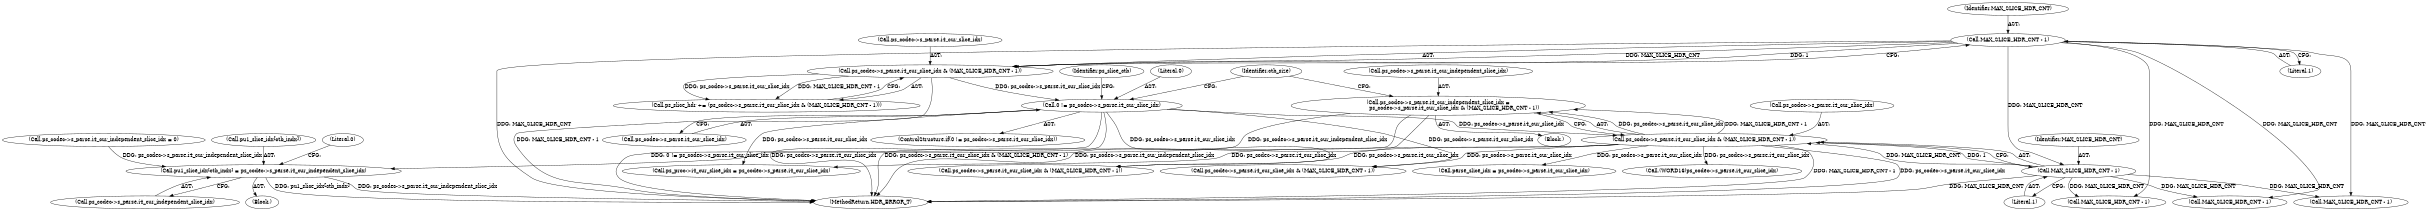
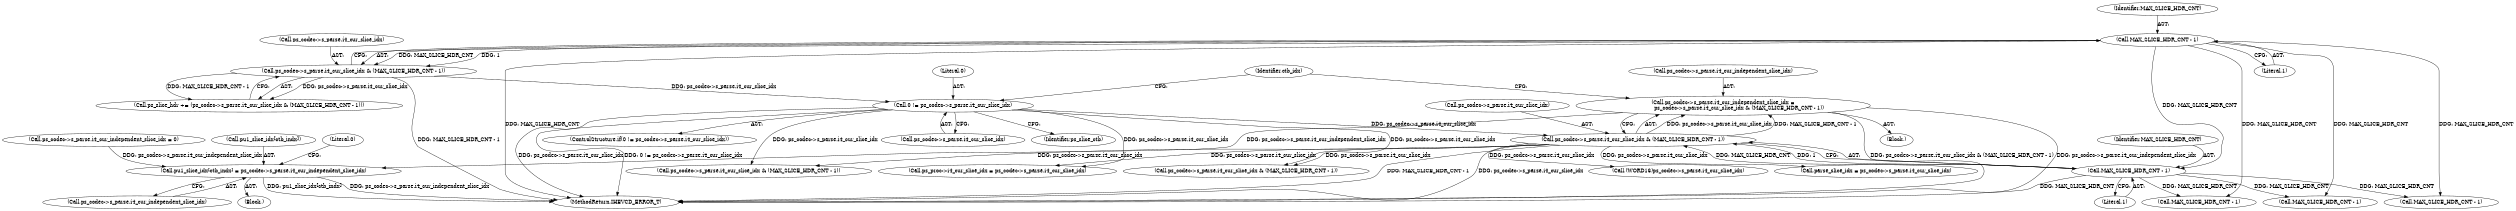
  digraph {
    n1 [label="(Call,ps_codec->s_parse.i4_cur_independent_slice_idx =\n                    ps_codec->s_parse.i4_cur_slice_idx & (MAX_SLICE_HDR_CNT - 1))"]
    n2 [label="(Call,ps_codec->s_parse.i4_cur_slice_idx & (MAX_SLICE_HDR_CNT - 1))"]
    n3 [label="(Call,pu1_slice_idx[ctb_indx] = ps_codec->s_parse.i4_cur_independent_slice_idx)"]
-   n4 [label="(MethodReturn,HDR_ERROR_T)"]
+   n4 [label="(MethodReturn,IHEVCD_ERROR_T)"]
    n5 [label="(Block,)"]
    n6 [label="(Call,MAX_SLICE_HDR_CNT - 1)"]
    n7 [label="(Call,ps_codec->s_parse.i4_cur_slice_idx & (MAX_SLICE_HDR_CNT - 1))"]
    n8 [label="(Call,parse_slice_idx = ps_codec->s_parse.i4_cur_slice_idx)"]
    n9 [label="(Call,(WORD16)ps_codec->s_parse.i4_cur_slice_idx)"]
    n10 [label="(Call,ps_codec->s_parse.i4_cur_slice_idx & (MAX_SLICE_HDR_CNT - 1))"]
    n11 [label="(Call,ps_proc->i4_cur_slice_idx = ps_codec->s_parse.i4_cur_slice_idx)"]
    n12 [label="(Block,)"]
    n13 [label="(Call,ps_codec->s_parse.i4_cur_independent_slice_idx)"]
    n14 [label="(Call,MAX_SLICE_HDR_CNT - 1)"]
    n15 [label="(Call,MAX_SLICE_HDR_CNT - 1)"]
    n16 [label="(Call,MAX_SLICE_HDR_CNT - 1)"]
    n17 [label="(Literal,1)"]
    n18 [label="(Call,0 != ps_codec->s_parse.i4_cur_slice_idx)"]
    n19 [label="(ControlStructure,if(0 != ps_codec->s_parse.i4_cur_slice_idx))"]
    n20 [label="(Call,ps_codec->s_parse.i4_cur_slice_idx)"]
    n21 [label="(Call,ps_codec->s_parse.i4_cur_slice_idx & (MAX_SLICE_HDR_CNT - 1))"]
    n22 [label="(Call,MAX_SLICE_HDR_CNT - 1)"]
    n23 [label="(Call,ps_slice_hdr += (ps_codec->s_parse.i4_cur_slice_idx & (MAX_SLICE_HDR_CNT - 1)))"]
    n24 [label="(Literal,1)"]
-   n25 [label="(Identifier,ctb_size)"]
+   n25 [label="(Identifier,ctb_idx)"]
    n26 [label="(Call,ps_codec->s_parse.i4_cur_slice_idx)"]
    n27 [label="(Call,ps_codec->s_parse.i4_cur_slice_idx)"]
    n28 [label="(Identifier,MAX_SLICE_HDR_CNT)"]
    n29 [label="(Call,pu1_slice_idx[ctb_indx])"]
    n30 [label="(Literal,0)"]
    n31 [label="(Identifier,ps_slice_ctb)"]
    n32 [label="(Literal,0)"]
    n33 [label="(Call,ps_codec->s_parse.i4_cur_independent_slice_idx)"]
    n34 [label="(Call,ps_codec->s_parse.i4_cur_independent_slice_idx = 0)"]
    n35 [label="(Identifier,MAX_SLICE_HDR_CNT)"]
    n1 -> n2 [label="CFG: "]
    n1 -> n3 [label="DDG: ps_codec->s_parse.i4_cur_independent_slice_idx"]
    n1 -> n4 [label="DDG: ps_codec->s_parse.i4_cur_slice_idx & (MAX_SLICE_HDR_CNT - 1)"]
    n1 -> n4 [label="DDG: ps_codec->s_parse.i4_cur_independent_slice_idx"]
    n1 -> n5 [label="AST: "]
    n2 -> n1 [label="AST: "]
    n2 -> n1 [label="DDG: ps_codec->s_parse.i4_cur_slice_idx"]
    n2 -> n1 [label="DDG: MAX_SLICE_HDR_CNT - 1"]
    n2 -> n4 [label="DDG: MAX_SLICE_HDR_CNT - 1"]
    n2 -> n4 [label="DDG: ps_codec->s_parse.i4_cur_slice_idx"]
    n2 -> n6 [label="CFG: "]
    n2 -> n7 [label="DDG: ps_codec->s_parse.i4_cur_slice_idx"]
    n2 -> n8 [label="DDG: ps_codec->s_parse.i4_cur_slice_idx"]
    n2 -> n9 [label="DDG: ps_codec->s_parse.i4_cur_slice_idx"]
    n2 -> n10 [label="DDG: ps_codec->s_parse.i4_cur_slice_idx"]
    n2 -> n11 [label="DDG: ps_codec->s_parse.i4_cur_slice_idx"]
    n3 -> n4 [label="DDG: pu1_slice_idx[ctb_indx]"]
    n3 -> n4 [label="DDG: ps_codec->s_parse.i4_cur_independent_slice_idx"]
    n3 -> n12 [label="AST: "]
    n3 -> n13 [label="CFG: "]
    n6 -> n2 [label="AST: "]
    n6 -> n2 [label="DDG: MAX_SLICE_HDR_CNT"]
    n6 -> n2 [label="DDG: 1"]
    n6 -> n4 [label="DDG: MAX_SLICE_HDR_CNT"]
    n6 -> n14 [label="DDG: MAX_SLICE_HDR_CNT"]
    n6 -> n15 [label="DDG: MAX_SLICE_HDR_CNT"]
    n6 -> n16 [label="DDG: MAX_SLICE_HDR_CNT"]
    n6 -> n17 [label="CFG: "]
    n13 -> n3 [label="AST: "]
    n17 -> n6 [label="AST: "]
    n18 -> n2 [label="DDG: ps_codec->s_parse.i4_cur_slice_idx"]
    n18 -> n4 [label="DDG: ps_codec->s_parse.i4_cur_slice_idx"]
    n18 -> n4 [label="DDG: 0 != ps_codec->s_parse.i4_cur_slice_idx"]
    n18 -> n7 [label="DDG: ps_codec->s_parse.i4_cur_slice_idx"]
    n18 -> n10 [label="DDG: ps_codec->s_parse.i4_cur_slice_idx"]
    n18 -> n11 [label="DDG: ps_codec->s_parse.i4_cur_slice_idx"]
    n18 -> n19 [label="AST: "]
    n18 -> n20 [label="CFG: "]
    n20 -> n18 [label="AST: "]
    n21 -> n4 [label="DDG: MAX_SLICE_HDR_CNT - 1"]
    n21 -> n18 [label="DDG: ps_codec->s_parse.i4_cur_slice_idx"]
    n21 -> n22 [label="CFG: "]
    n21 -> n23 [label="AST: "]
    n21 -> n23 [label="DDG: ps_codec->s_parse.i4_cur_slice_idx"]
    n21 -> n23 [label="DDG: MAX_SLICE_HDR_CNT - 1"]
    n22 -> n4 [label="DDG: MAX_SLICE_HDR_CNT"]
    n22 -> n6 [label="DDG: MAX_SLICE_HDR_CNT"]
    n22 -> n14 [label="DDG: MAX_SLICE_HDR_CNT"]
    n22 -> n15 [label="DDG: MAX_SLICE_HDR_CNT"]
    n22 -> n16 [label="DDG: MAX_SLICE_HDR_CNT"]
    n22 -> n21 [label="AST: "]
    n22 -> n21 [label="DDG: MAX_SLICE_HDR_CNT"]
    n22 -> n21 [label="DDG: 1"]
    n22 -> n24 [label="CFG: "]
    n23 -> n21 [label="CFG: "]
    n24 -> n22 [label="AST: "]
    n25 -> n1 [label="CFG: "]
    n25 -> n18 [label="CFG: "]
    n26 -> n21 [label="AST: "]
    n27 -> n2 [label="AST: "]
    n28 -> n6 [label="AST: "]
    n29 -> n3 [label="AST: "]
    n30 -> n3 [label="CFG: "]
-   n31 -> n18 [label="CFG: "]
+   n18 -> n31 [label="CFG: "]
    n32 -> n18 [label="AST: "]
    n33 -> n1 [label="AST: "]
    n34 -> n3 [label="DDG: ps_codec->s_parse.i4_cur_independent_slice_idx"]
    n35 -> n22 [label="AST: "]
  }
